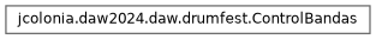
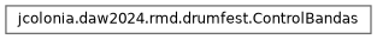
  digraph {
    rankdir=LR
-   n1 [color=grey40 fillcolor=white fontname=Helvetica fontsize=10 height=0.2 label="jcolonia.daw2024.daw.drumfest.ControlBandas" shape=box style=filled width=0.4]
+   n1 [color=grey40 fillcolor=white fontname=Helvetica fontsize=10 height=0.2 label="jcolonia.daw2024.rmd.drumfest.ControlBandas" shape=box style=filled width=0.4]
  }
